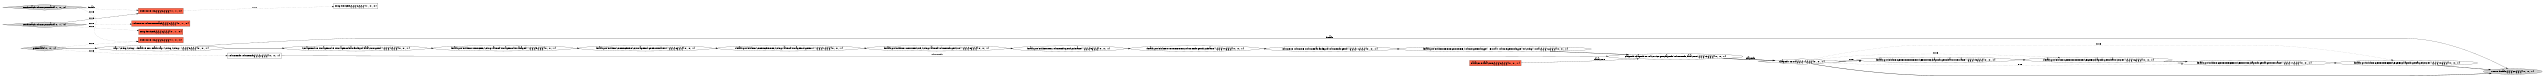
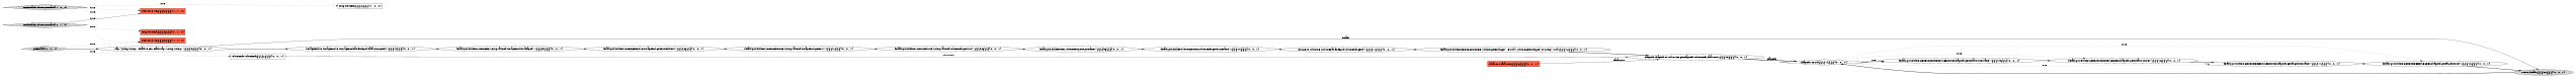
  digraph {
    rankdir=LR
    node [fillcolor=white shape=ellipse style=filled]
    edge [style=bold]
    n1 [fillcolor=tomato label="UserVmVO vm@@@2@@@['1', '0', '0']" shape=box]
    n2 [label="StoragePoolVO storagePool = _storagePoolDao.findById(dataStore.getId())@@@4@@@['0', '0', '1']"]
    n3 [label="details.put(DiskTO.MANAGED,String.valueOf(storagePool.isManaged()))@@@5@@@['0', '0', '1']"]
    n4 [label="details.put(DiskTO.STORAGE_HOST,storagePool.getHostAddress())@@@6@@@['0', '0', '1']"]
    n5 [label="VolumeInfo volumeInfo@@@2@@@['0', '0', '1']" shape=box]
    n6 [label="ChapInfo chapInfo = volService.getChapInfo(volumeInfo,dataStore)@@@13@@@['0', '0', '1']"]
    n7 [label="chapInfo != null@@@14@@@['0', '0', '1']" shape=diamond]
    n8 [label="details.put(DiskTO.CHAP_INITIATOR_USERNAME,chapInfo.getInitiatorUsername())@@@15@@@['0', '0', '1']"]
    n9 [label="details.put(DiskTO.CHAP_INITIATOR_SECRET,chapInfo.getInitiatorSecret())@@@16@@@['0', '0', '1']"]
    n10 [label="details.put(DiskTO.CHAP_TARGET_USERNAME,chapInfo.getTargetUsername())@@@17@@@['0', '0', '1']"]
    n11 [label="details.put(DiskTO.MOUNT_POINT,volumeInfo.get_iScsiName())@@@10@@@['0', '0', '1']"]
    n12 [label="VolumeVO volume = _volumeDao.findById(volumeInfo.getId())@@@11@@@['0', '0', '1']"]
    n13 [label="details.put(DiskTO.PROTOCOL_TYPE,(volume.getPoolType() != null)? volume.getPoolType().toString(): null)@@@12@@@['0', '0', '1']"]
    n14 [label="Long deviceId@@@2@@@['1', '0', '0']" shape=box]
    n15 [fillcolor=lightgray label="sendAttachVolumeCommand['1', '0', '0']" shape=diamond]
    n16 [fillcolor=tomato label="UserVmVO vm@@@2@@@['1', '1', '0']" shape=box]
    n17 [fillcolor=tomato label="DataStore dataStore@@@2@@@['0', '0', '1']" shape=box]
    n18 [label="details.put(DiskTO.CHAP_TARGET_SECRET,chapInfo.getTargetSecret())@@@18@@@['0', '0', '1']"]
    n19 [fillcolor=lightgray label="return details@@@20@@@['0', '0', '1']"]
    n20 [fillcolor=lightgray label="getDetails['0', '0', '1']" shape=diamond]
    n21 [label="Map<String,String> details = new HashMap<String,String>()@@@3@@@['0', '0', '1']"]
    n22 [fillcolor=lightgray label="sendAttachVolumeCommand['0', '1', '0']" shape=diamond]
-   n23 [fillcolor=tomato label="VolumeVO volumeToAttach@@@2@@@['0', '1', '0']" shape=box]
    n24 [fillcolor=tomato label="Long deviceId@@@2@@@['0', '1', '0']" shape=box]
    n25 [label="details.put(DiskTO.STORAGE_PORT,String.valueOf(storagePool.getPort()))@@@7@@@['0', '0', '1']"]
    n26 [label="details.put(DiskTO.VOLUME_SIZE,String.valueOf(volumeInfo.getSize()))@@@8@@@['0', '0', '1']"]
    n27 [label="details.put(DiskTO.IQN,volumeInfo.get_iScsiName())@@@9@@@['0', '0', '1']"]
    n2 -> n3
    n3 -> n4
    n4 -> n25
    n5 -> n6 [label=volumeInfo style=solid]
    n6 -> n7
    n6 -> n7 [label=chapInfo style=solid]
    n7 -> n8
    n7 -> n8 [label=true style=dotted]
    n7 -> n9 [label=true style=dotted]
    n7 -> n10 [label=true style=dotted]
    n7 -> n18 [label=true style=dotted]
-   n7 -> n19
+   n19 -> n7
    n8 -> n9
    n9 -> n10
    n10 -> n18
    n11 -> n12
    n12 -> n13
    n13 -> n6
    n15 -> n1 [label=true style=dotted]
-   n16 -> n14 [label=true style=dotted]
-   n15 -> n16 [label=details style=dotted]
+   n15 -> n14 [label=true style=dotted]
+   n15 -> n16 [label=true style=dotted]
    n17 -> n6 [label=dataStore style=solid]
    n18 -> n19
    n20 -> n1 [label=true style=dotted]
    n20 -> n5 [label=true style=dotted]
    n20 -> n21
    n21 -> n2
    n21 -> n19 [label=details style=solid]
    n22 -> n16 [label=true style=solid]
-   n22 -> n23 [label=true style=dotted]
    n22 -> n24 [label=true style=dotted]
    n25 -> n26
    n26 -> n27
    n27 -> n11
  }
